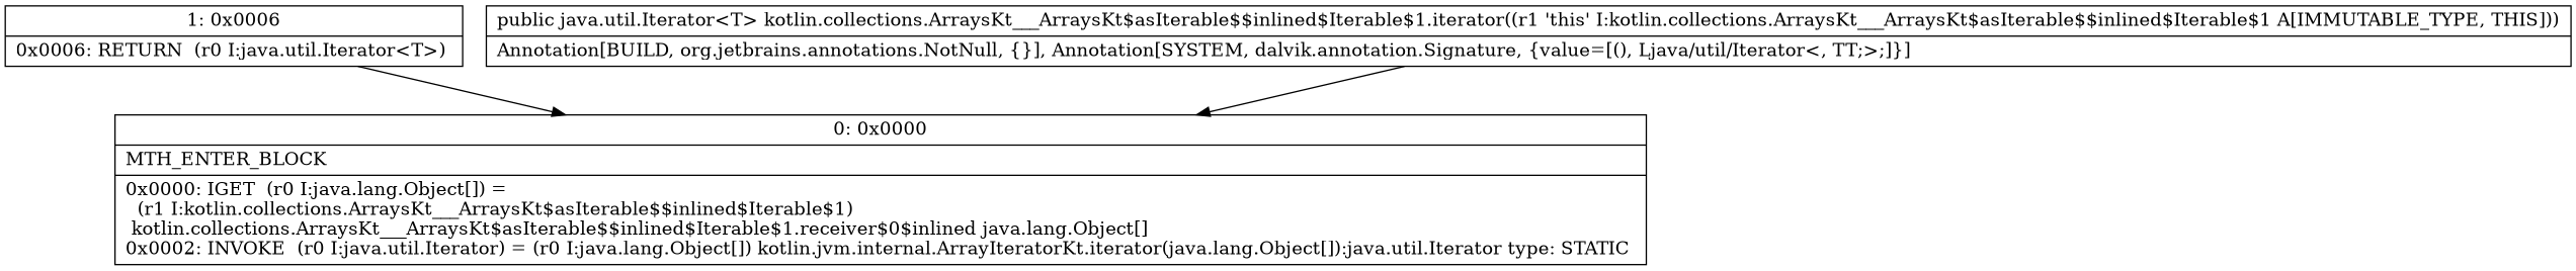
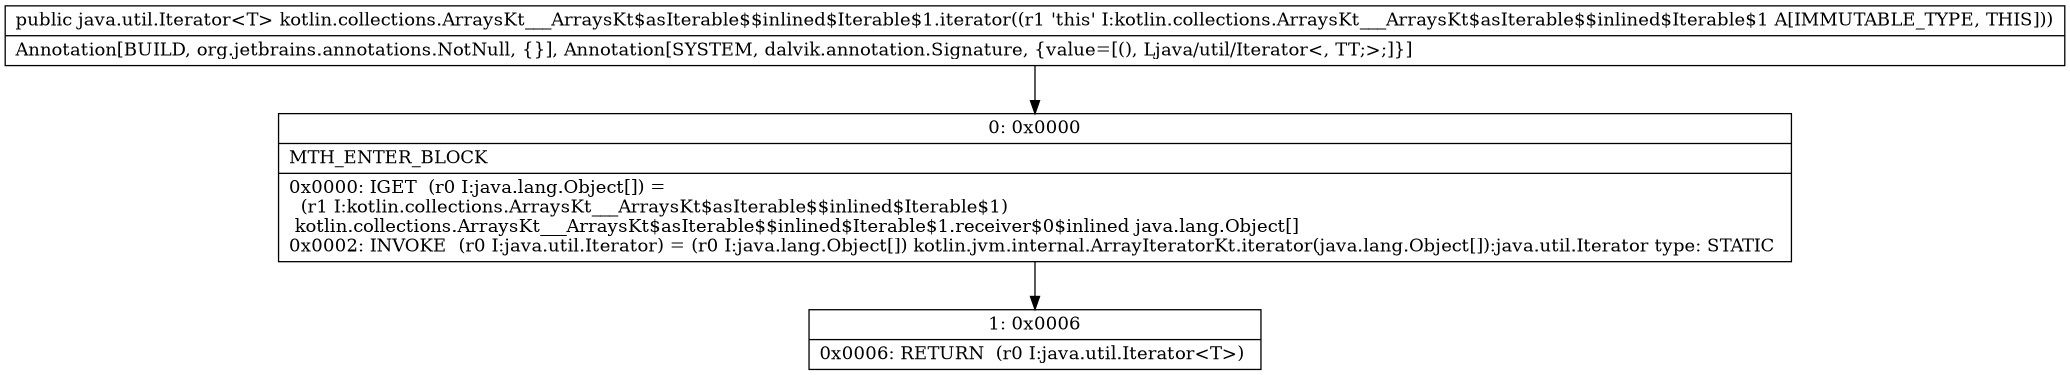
  digraph {
    node [shape=record]
    n1 [label="{0\:\ 0x0000|MTH_ENTER_BLOCK\l|0x0000: IGET  (r0 I:java.lang.Object[]) = \l  (r1 I:kotlin.collections.ArraysKt___ArraysKt$asIterable$$inlined$Iterable$1)\l kotlin.collections.ArraysKt___ArraysKt$asIterable$$inlined$Iterable$1.receiver$0$inlined java.lang.Object[] \l0x0002: INVOKE  (r0 I:java.util.Iterator) = (r0 I:java.lang.Object[]) kotlin.jvm.internal.ArrayIteratorKt.iterator(java.lang.Object[]):java.util.Iterator type: STATIC \l}"]
    n2 [label="{1\:\ 0x0006|0x0006: RETURN  (r0 I:java.util.Iterator\<T\>) \l}"]
    n3 [label="{public java.util.Iterator\<T\> kotlin.collections.ArraysKt___ArraysKt$asIterable$$inlined$Iterable$1.iterator((r1 'this' I:kotlin.collections.ArraysKt___ArraysKt$asIterable$$inlined$Iterable$1 A[IMMUTABLE_TYPE, THIS]))  | Annotation[BUILD, org.jetbrains.annotations.NotNull, \{\}], Annotation[SYSTEM, dalvik.annotation.Signature, \{value=[(), Ljava\/util\/Iterator\<, TT;\>;]\}]\l}"]
-   n2 -> n1
+   n1 -> n2
    n3 -> n1
  }
